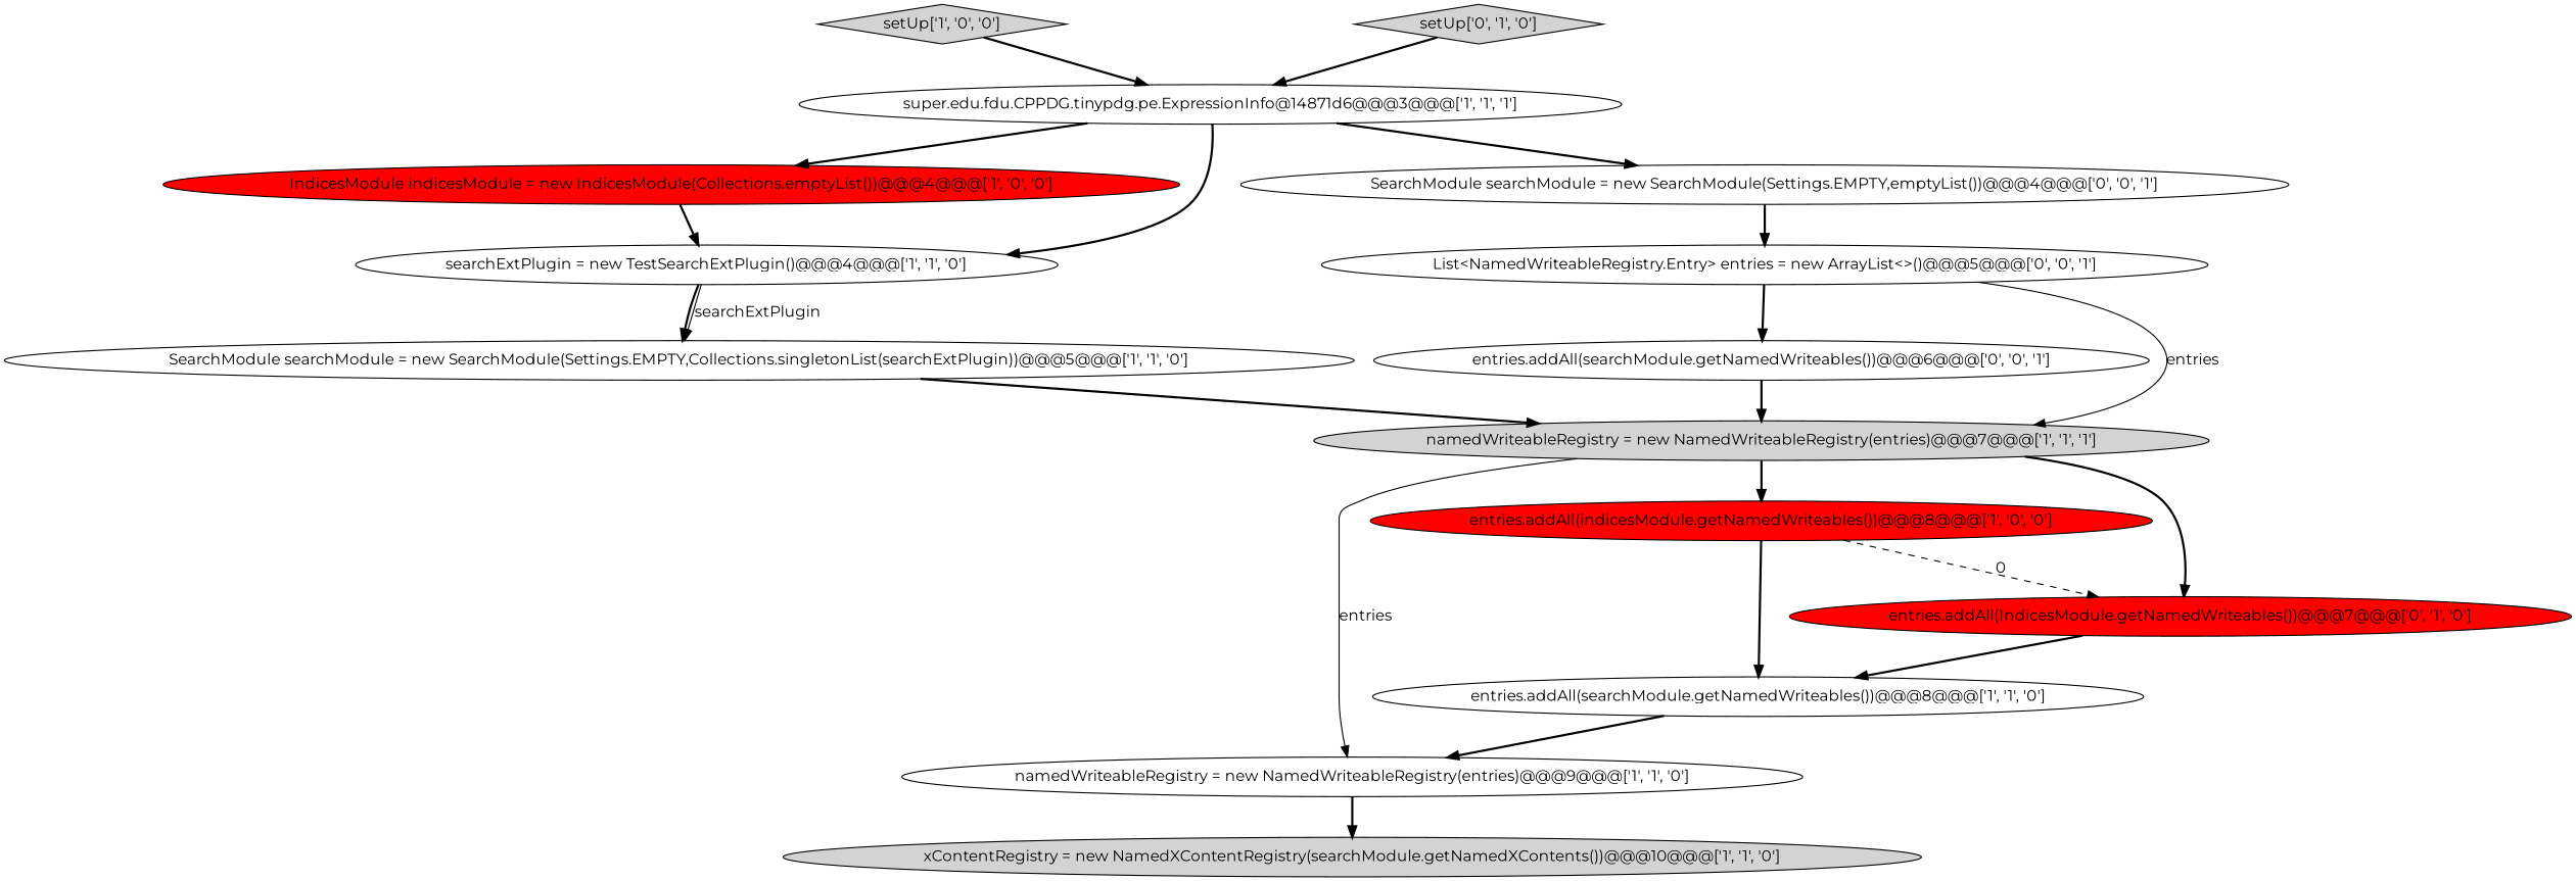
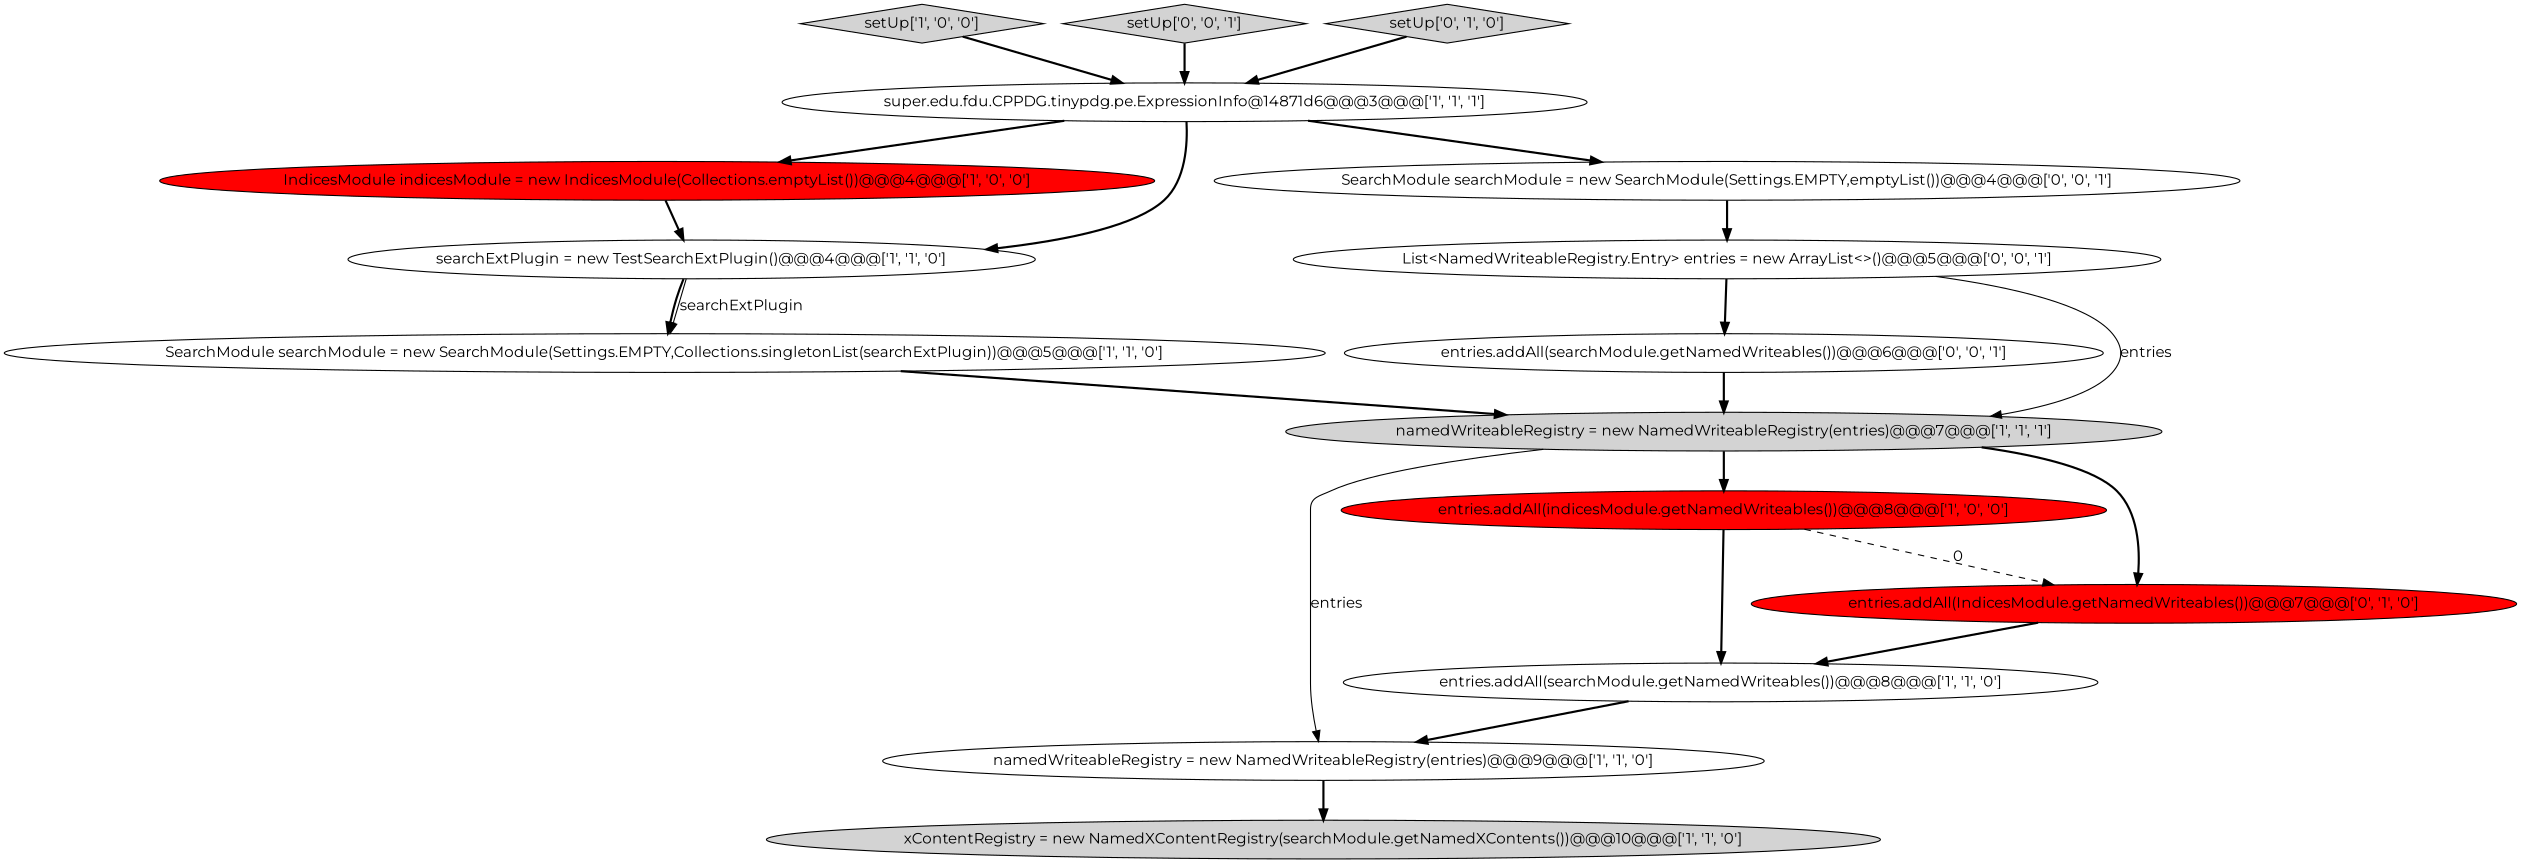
  digraph {
    fontname=Montserrat
    node [fillcolor=white shape=ellipse style=filled fontname=Montserrat]
    edge [style=bold fontname=Montserrat]
    n1 [fillcolor=red label="entries.addAll(IndicesModule.getNamedWriteables())@@@7@@@['0', '1', '0']"]
    n2 [label="entries.addAll(searchModule.getNamedWriteables())@@@8@@@['1', '1', '0']"]
    n3 [label="List<NamedWriteableRegistry.Entry> entries = new ArrayList<>()@@@5@@@['0', '0', '1']"]
    n4 [label="entries.addAll(searchModule.getNamedWriteables())@@@6@@@['0', '0', '1']"]
    n5 [fillcolor=lightgray label="namedWriteableRegistry = new NamedWriteableRegistry(entries)@@@7@@@['1', '1', '1']"]
    n6 [fillcolor=lightgray label="setUp['1', '0', '0']" shape=diamond]
    n7 [label="super.edu.fdu.CPPDG.tinypdg.pe.ExpressionInfo@14871d6@@@3@@@['1', '1', '1']"]
    n8 [label="namedWriteableRegistry = new NamedWriteableRegistry(entries)@@@9@@@['1', '1', '0']"]
    n9 [fillcolor=lightgray label="xContentRegistry = new NamedXContentRegistry(searchModule.getNamedXContents())@@@10@@@['1', '1', '0']"]
+   n10 [fillcolor=lightgray label="setUp['0', '0', '1']" shape=diamond]
    n11 [fillcolor=red label="IndicesModule indicesModule = new IndicesModule(Collections.emptyList())@@@4@@@['1', '0', '0']"]
    n12 [label="SearchModule searchModule = new SearchModule(Settings.EMPTY,emptyList())@@@4@@@['0', '0', '1']"]
    n13 [label="searchExtPlugin = new TestSearchExtPlugin()@@@4@@@['1', '1', '0']"]
    n14 [fillcolor=red label="entries.addAll(indicesModule.getNamedWriteables())@@@8@@@['1', '0', '0']"]
    n15 [fillcolor=lightgray label="setUp['0', '1', '0']" shape=diamond]
    n16 [label="SearchModule searchModule = new SearchModule(Settings.EMPTY,Collections.singletonList(searchExtPlugin))@@@5@@@['1', '1', '0']"]
    n1 -> n2
    n2 -> n8
    n3 -> n4
    n3 -> n5 [label=entries style=solid]
    n4 -> n5
    n5 -> n1
    n5 -> n8 [label=entries style=solid]
    n5 -> n14
    n6 -> n7
    n7 -> n11
    n7 -> n12
    n7 -> n13
    n8 -> n9
+   n10 -> n7
    n11 -> n13
    n12 -> n3
    n13 -> n16
    n13 -> n16 [label=searchExtPlugin style=solid]
    n14 -> n1 [label=0 style=dashed]
    n14 -> n2
    n15 -> n7
    n16 -> n5
  }
